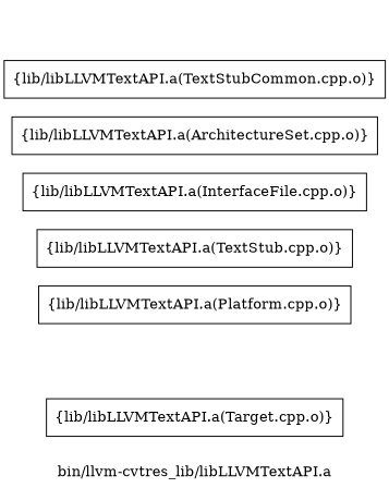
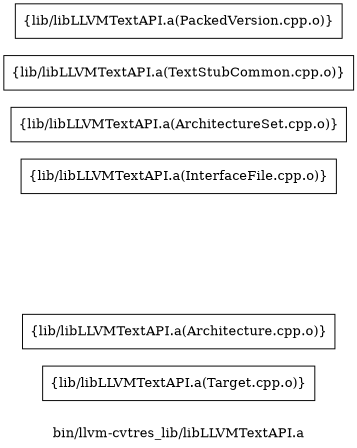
  digraph {
    label="bin/llvm-cvtres_lib/libLLVMTextAPI.a"
    rankdir=LR
    node [group=0 shape=box]
    n1 [label="{lib/libLLVMTextAPI.a(Target.cpp.o)}"]
-   n3 [label="{lib/libLLVMTextAPI.a(Platform.cpp.o)}"]
-   n4 [label="{lib/libLLVMTextAPI.a(TextStub.cpp.o)}"]
+   n2 [label="{lib/libLLVMTextAPI.a(Architecture.cpp.o)}"]
    n5 [label="{lib/libLLVMTextAPI.a(InterfaceFile.cpp.o)}"]
    n6 [label="{lib/libLLVMTextAPI.a(ArchitectureSet.cpp.o)}"]
    n7 [label="{lib/libLLVMTextAPI.a(TextStubCommon.cpp.o)}"]
+   n8 [label="{lib/libLLVMTextAPI.a(PackedVersion.cpp.o)}"]
  }
